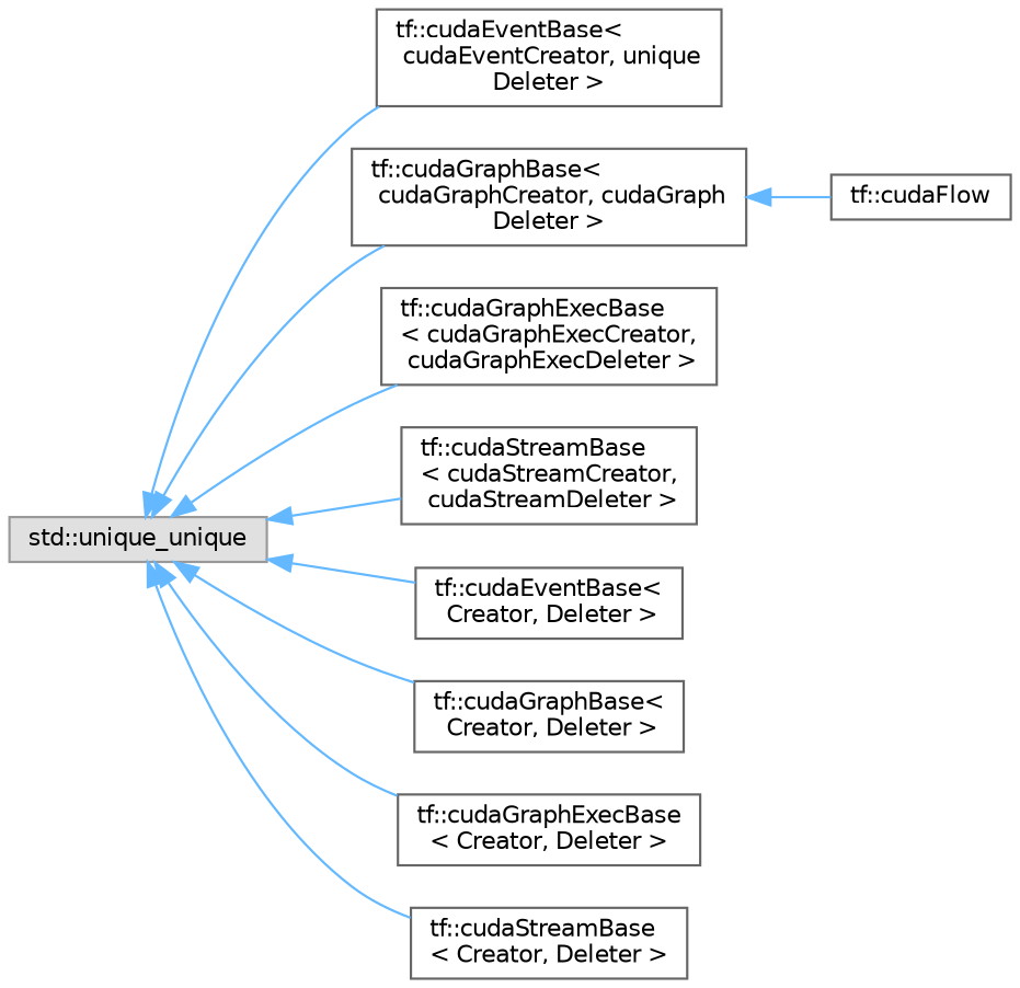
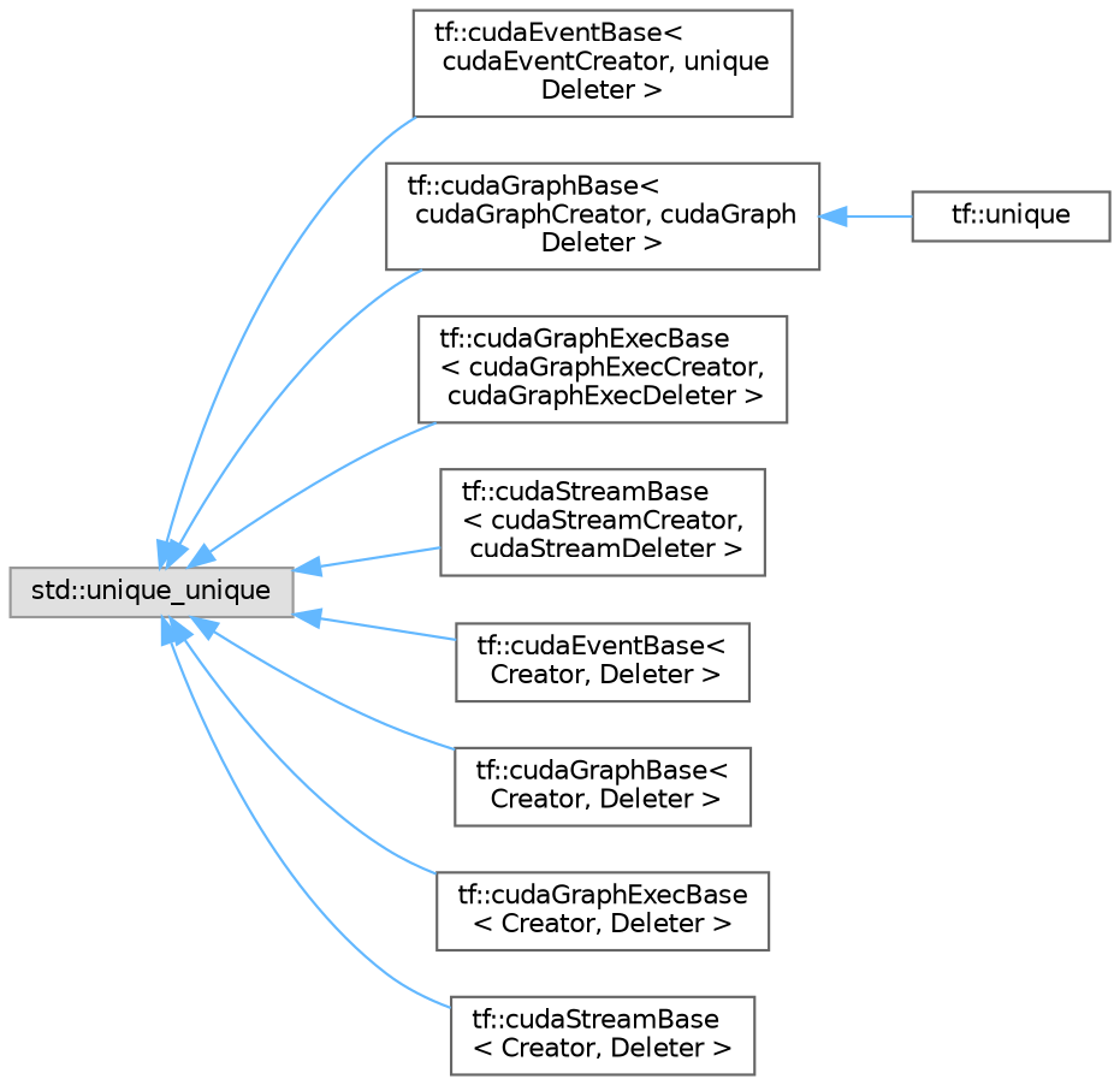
  digraph {
    rankdir=LR
    node [color=grey40 fillcolor=white fontname=Helvetica fontsize=10 shape=box style=filled]
    edge [color=steelblue1 dir=back fontname=Helvetica fontsize=10 labelfontname=Helvetica labelfontsize=10 style=solid]
    n1 [color=grey60 fillcolor="#E0E0E0" height=0.2 label="std::unique_unique" width=0.4]
    n2 [height=0.2 label="tf::cudaEventBase\<\l cudaEventCreator, unique\lDeleter \>" width=0.4]
    n3 [height=0.2 label="tf::cudaGraphBase\<\l cudaGraphCreator, cudaGraph\lDeleter \>" width=0.4]
    n4 [height=0.2 label="tf::cudaGraphExecBase\l\< cudaGraphExecCreator,\l cudaGraphExecDeleter \>" width=0.4]
    n5 [height=0.2 label="tf::cudaStreamBase\l\< cudaStreamCreator,\l cudaStreamDeleter \>" width=0.4]
    n6 [height=0.2 label="tf::cudaEventBase\<\l Creator, Deleter \>" width=0.4]
    n7 [height=0.2 label="tf::cudaGraphBase\<\l Creator, Deleter \>" width=0.4]
    n8 [height=0.2 label="tf::cudaGraphExecBase\l\< Creator, Deleter \>" width=0.4]
    n9 [height=0.2 label="tf::cudaStreamBase\l\< Creator, Deleter \>" width=0.4]
-   n10 [height=0.2 label="tf::cudaFlow" width=0.4]
+   n10 [height=0.2 label="tf::unique" width=0.4]
    n1 -> n2
    n1 -> n3
    n1 -> n4
    n1 -> n5
    n1 -> n6
    n1 -> n7
    n1 -> n8
    n1 -> n9
    n3 -> n10
  }
